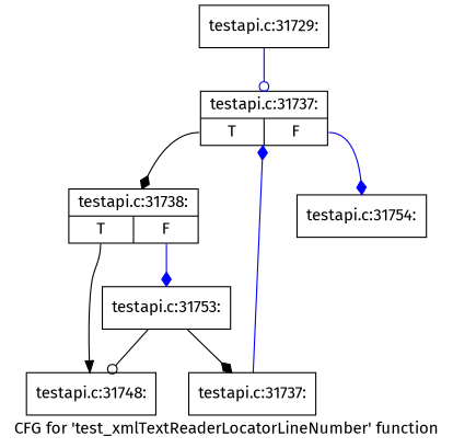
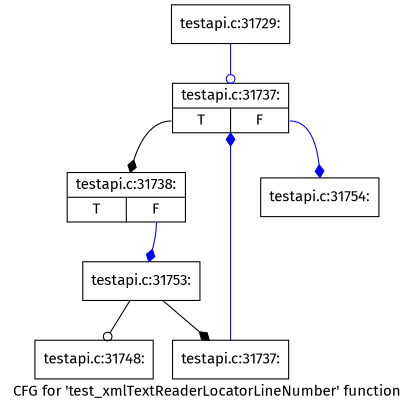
  digraph {
    fontname="Fira Sans"
    label="CFG for 'test_xmlTextReaderLocatorLineNumber' function"
    node [fontname="Fira Sans" shape=record]
    edge [arrowhead=diamond color=blue fontname="Fira Sans"]
    n1 [label="{testapi.c:31729:}"]
    n2 [label="{testapi.c:31737:|{<s0>T|<s1>F}}"]
    n3 [label="{testapi.c:31738:|{<s0>T|<s1>F}}"]
    n4 [label="{testapi.c:31754:}"]
    n5 [label="{testapi.c:31748:}"]
    n6 [label="{testapi.c:31753:}"]
    n7 [label="{testapi.c:31737:}"]
    n1 -> n2 [arrowhead=odot]
    n2 -> n3 [color=black tailport=s0]
    n2 -> n4 [tailport=s1]
-   n3 -> n5 [arrowhead=normal color=black tailport=s0]
    n3 -> n6 [tailport=s1]
    n6 -> n5 [arrowhead=odot color=black]
    n6 -> n7 [color=black]
    n7 -> n2
  }
